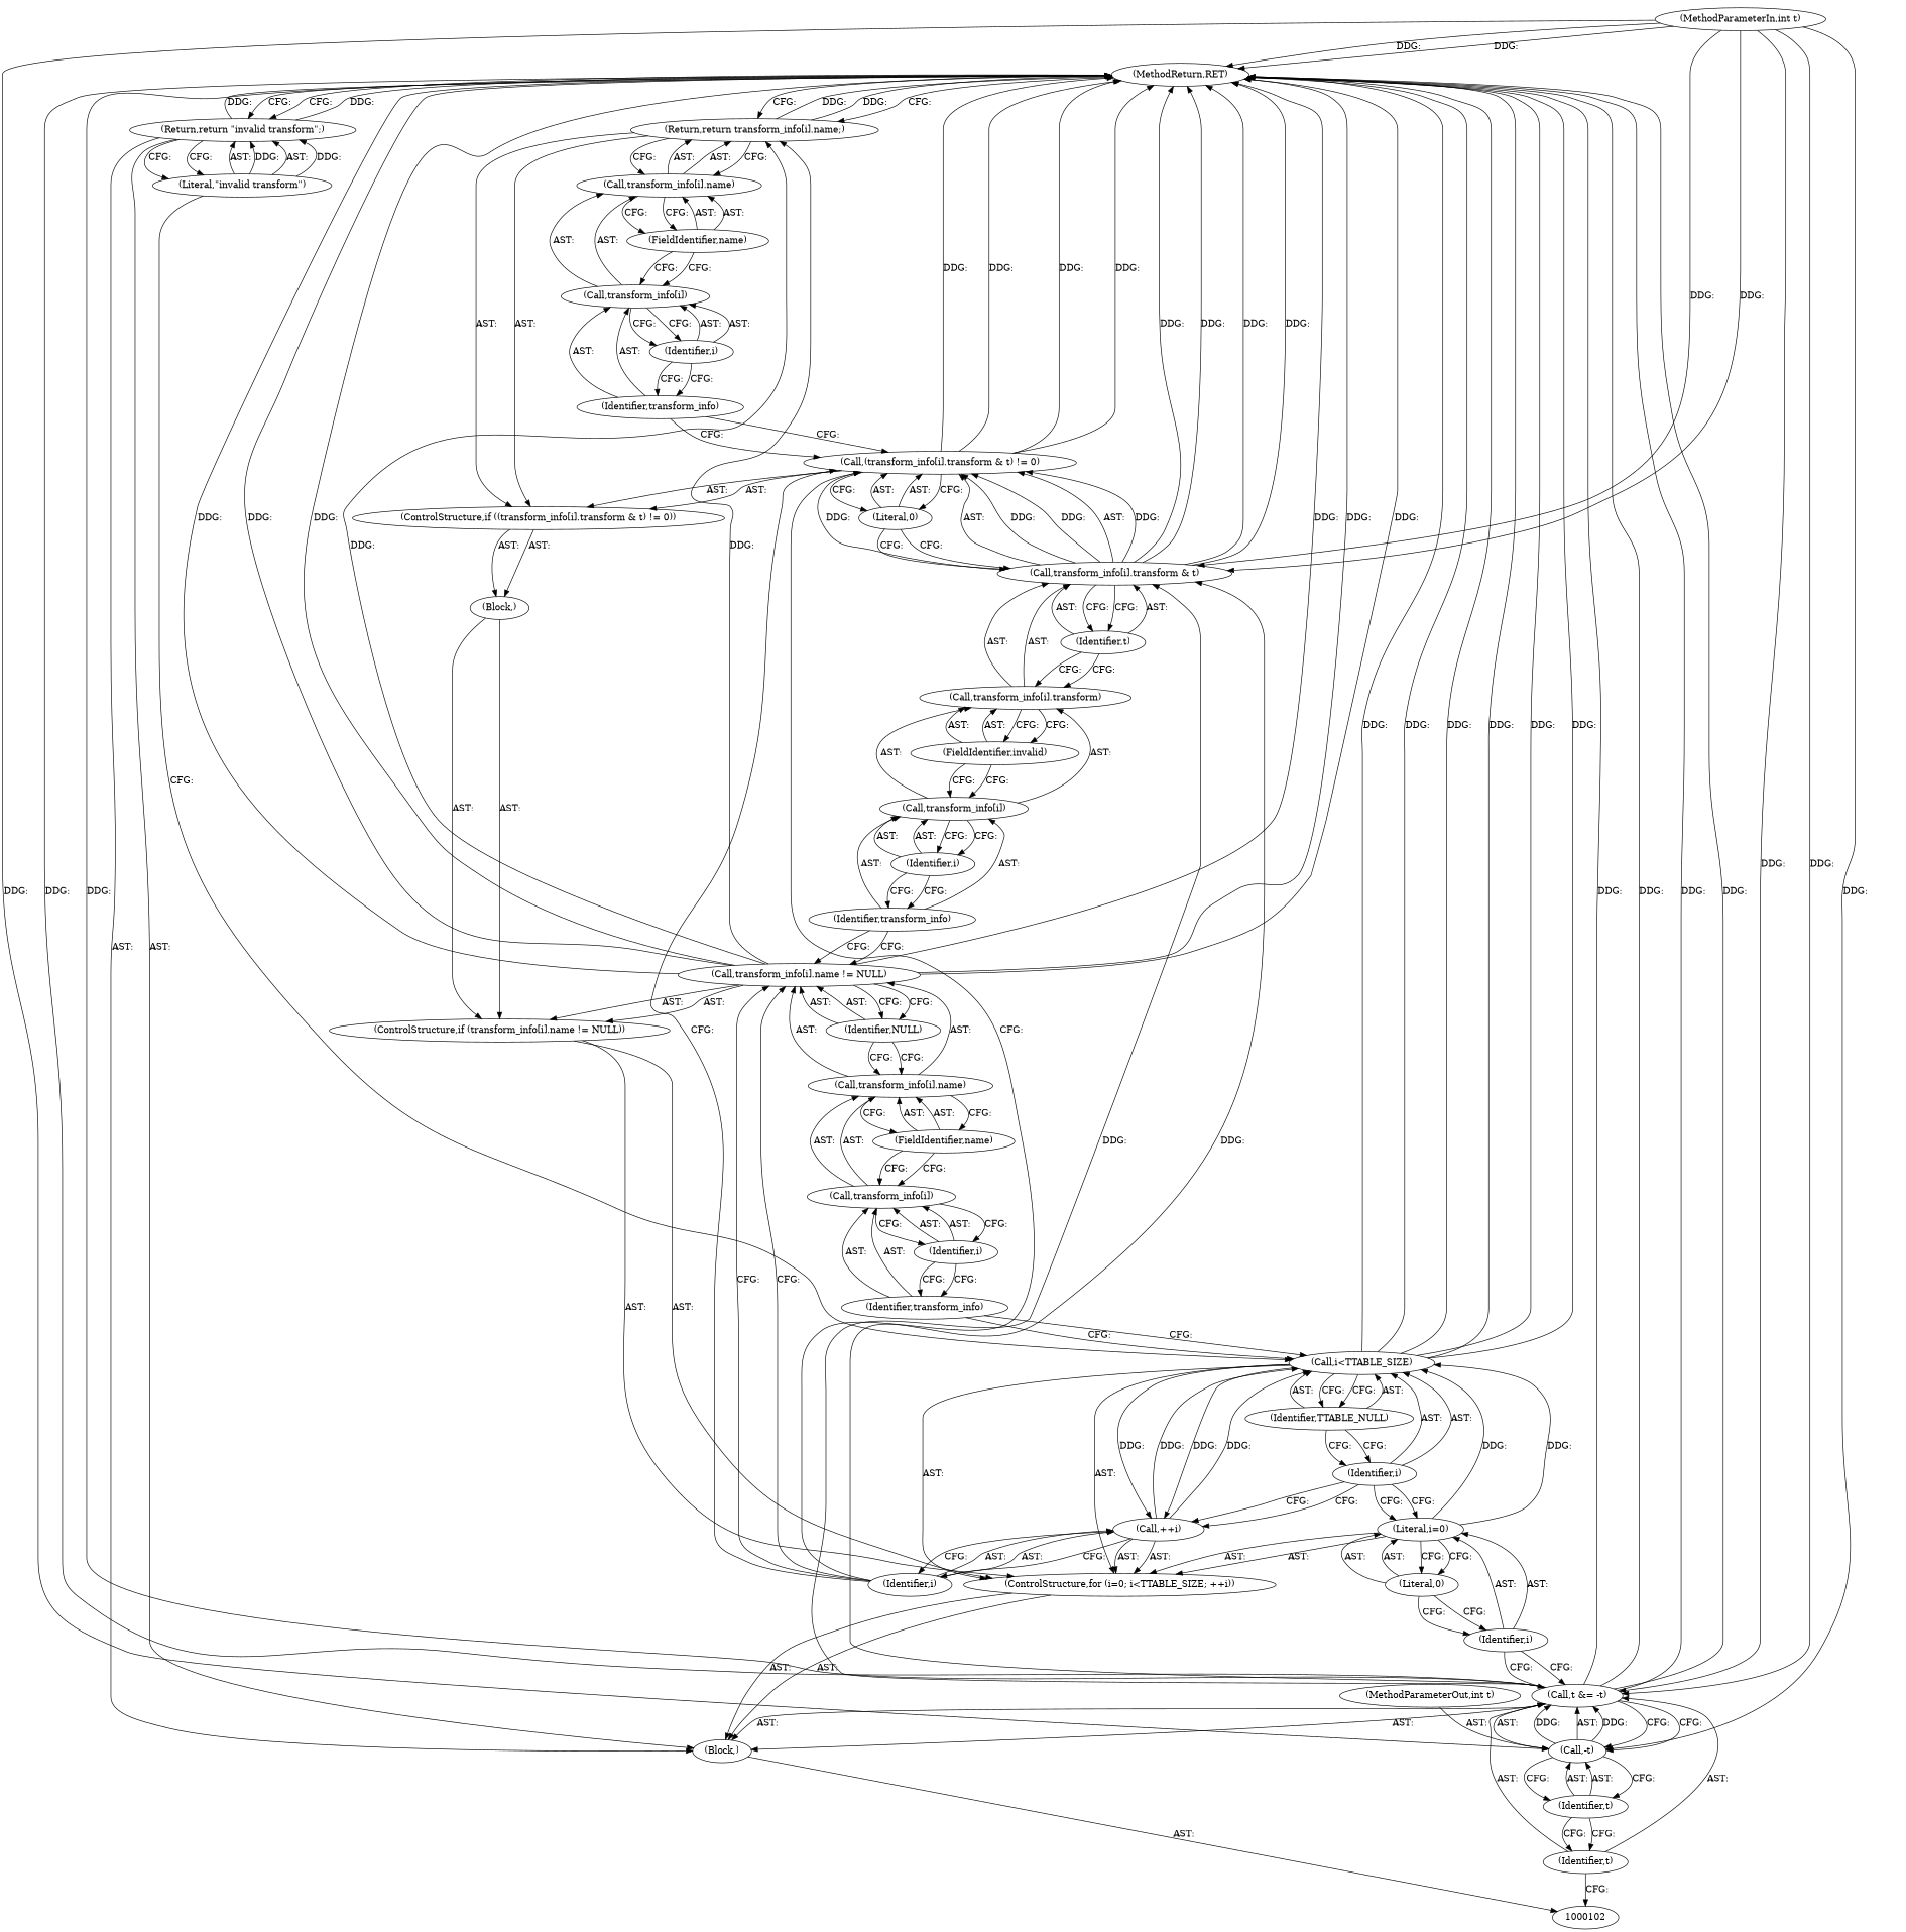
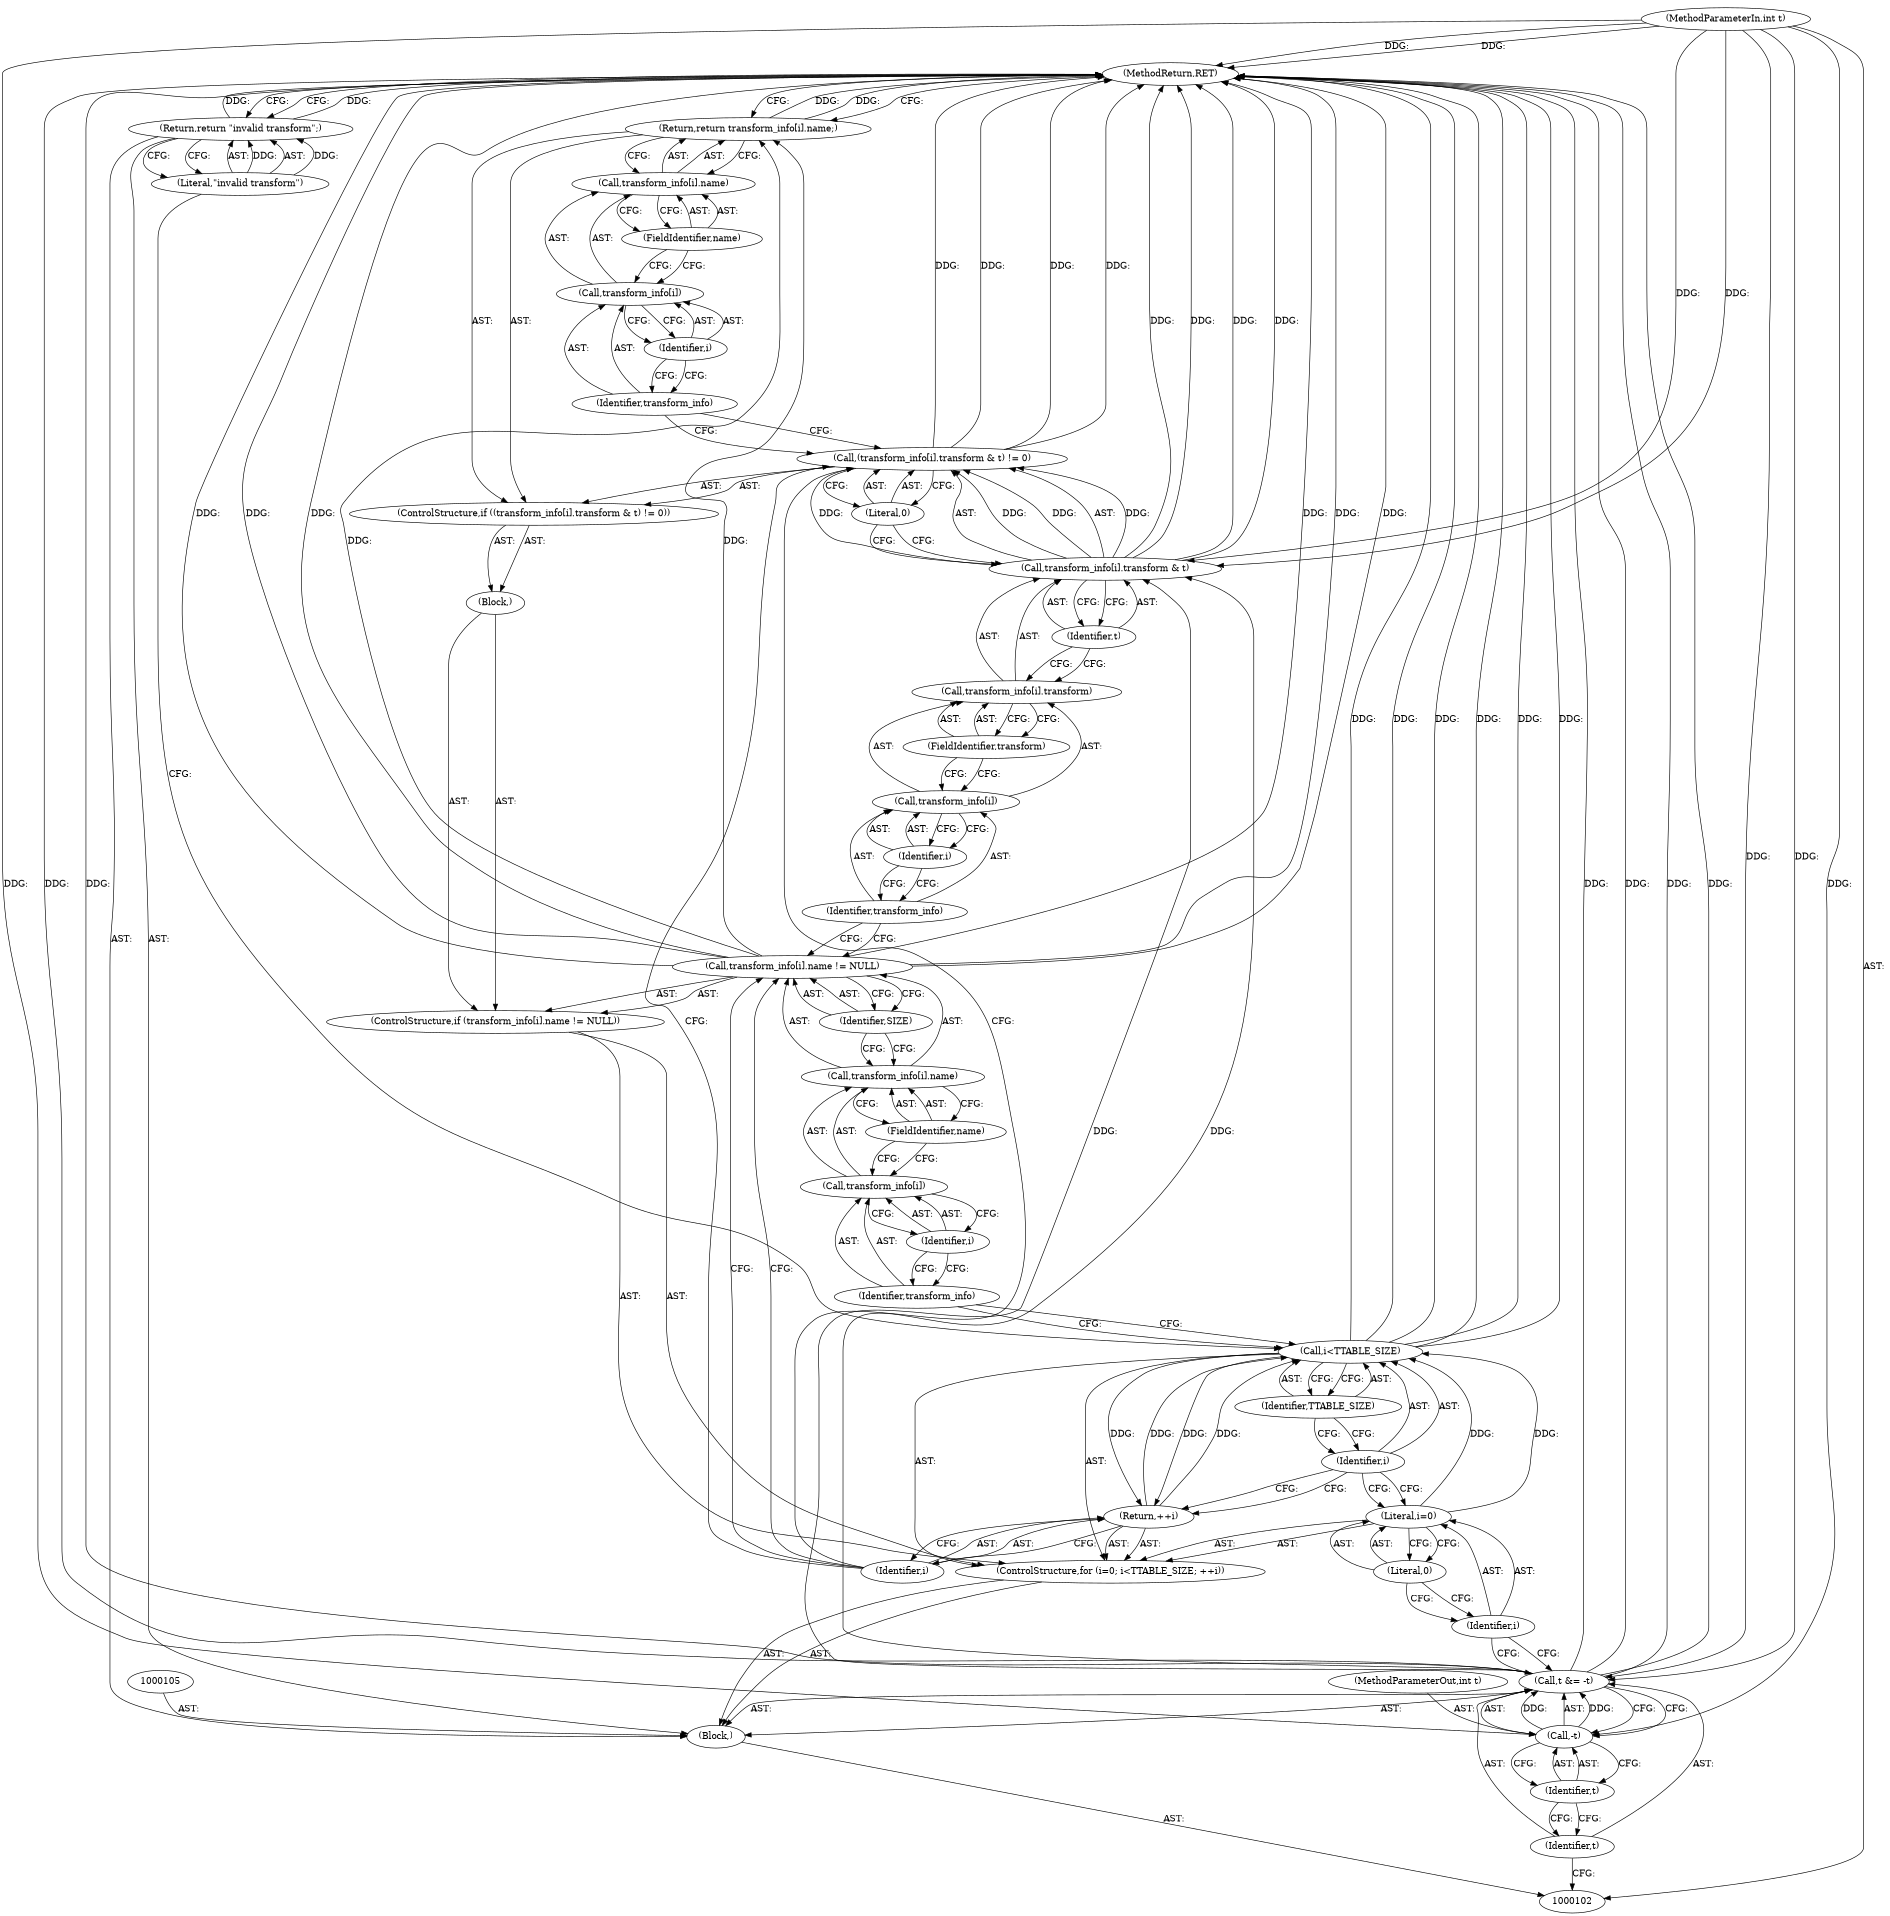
  digraph {
    n1 [label="(MethodReturn,RET)"]
    n2 [label="(Return,return transform_info[i].name;)"]
    n3 [label="(Return,return \"invalid transform\";)"]
    n4 [label="(ControlStructure,if ((transform_info[i].transform & t) != 0))"]
    n5 [label="(Call,transform_info[i].name)"]
    n6 [label="(Block,)"]
    n7 [label="(Literal,\"invalid transform\")"]
    n8 [label="(MethodParameterIn,int t)"]
    1000102
    n10 [label="(Call,transform_info[i].transform & t)"]
    n11 [label="(Call,t &= -t)"]
    n12 [label="(Call,-t)"]
    n13 [label="(Call,(transform_info[i].transform & t) != 0)"]
    n14 [label="(Identifier,t)"]
    n15 [label="(Identifier,t)"]
    n16 [label="(MethodParameterOut,int t)"]
    n17 [label="(Literal,0)"]
    n18 [label="(Literal,i=0)"]
    n19 [label="(Identifier,i)"]
    n20 [label="(Call,i<TTABLE_SIZE)"]
    n21 [label="(ControlStructure,for (i=0; i<TTABLE_SIZE; ++i))"]
-   n22 [label="(Identifier,TTABLE_NULL)"]
-   n23 [label="(Call,++i)"]
+   n22 [label="(Identifier,TTABLE_SIZE)"]
+   n23 [label="(Return,++i)"]
    n24 [label="(Identifier,i)"]
    n25 [label="(Identifier,i)"]
    n26 [label="(Call,transform_info[i].name != NULL)"]
    n27 [label="(ControlStructure,if (transform_info[i].name != NULL))"]
-   n28 [label="(Identifier,NULL)"]
+   n28 [label="(Identifier,SIZE)"]
    n29 [label="(Literal,0)"]
    n30 [label="(Call,transform_info[i].name)"]
    n31 [label="(FieldIdentifier,name)"]
    n32 [label="(Call,transform_info[i])"]
    n33 [label="(Identifier,i)"]
    n34 [label="(Identifier,transform_info)"]
    n35 [label="(Block,)"]
    n36 [label="(Call,transform_info[i].transform)"]
-   n37 [label="(FieldIdentifier,invalid)"]
+   n37 [label="(FieldIdentifier,transform)"]
    n38 [label="(Call,transform_info[i])"]
    n39 [label="(Identifier,i)"]
    n40 [label="(Identifier,transform_info)"]
    n41 [label="(FieldIdentifier,name)"]
    n42 [label="(Call,transform_info[i])"]
    n43 [label="(Identifier,i)"]
    n44 [label="(Identifier,transform_info)"]
    n45 [label="(Identifier,t)"]
+   1000105
    n1 -> n2 [label="CFG: "]
    n1 -> n2 [label="CFG: "]
    n1 -> n3 [label="CFG: "]
    n1 -> n3 [label="CFG: "]
    n2 -> n1 [label="DDG: "]
    n2 -> n1 [label="DDG: "]
    n2 -> n4 [label="AST: "]
    n2 -> n4 [label="AST: "]
    n2 -> n5 [label="CFG: "]
    n2 -> n5 [label="CFG: "]
    n3 -> n1 [label="DDG: "]
    n3 -> n1 [label="DDG: "]
    n3 -> n6 [label="AST: "]
    n3 -> n6 [label="AST: "]
    n3 -> n7 [label="CFG: "]
    n3 -> n7 [label="CFG: "]
    n4 -> n35 [label="AST: "]
    n4 -> n35 [label="AST: "]
    n5 -> n2 [label="AST: "]
    n5 -> n2 [label="AST: "]
    n5 -> n41 [label="CFG: "]
    n5 -> n41 [label="CFG: "]
    n6 -> 1000102 [label="AST: "]
    n7 -> n3 [label="AST: "]
    n7 -> n3 [label="DDG: "]
    n7 -> n3 [label="AST: "]
    n7 -> n3 [label="DDG: "]
    n7 -> n20 [label="CFG: "]
    n8 -> n1 [label="DDG: "]
    n8 -> n1 [label="DDG: "]
+   n8 -> 1000102 [label="AST: "]
    n8 -> n10 [label="DDG: "]
    n8 -> n10 [label="DDG: "]
    n8 -> n11 [label="DDG: "]
    n8 -> n11 [label="DDG: "]
    n8 -> n12 [label="DDG: "]
    n8 -> n12 [label="DDG: "]
    n10 -> n1 [label="DDG: "]
    n10 -> n1 [label="DDG: "]
    n10 -> n1 [label="DDG: "]
    n10 -> n1 [label="DDG: "]
    n10 -> n13 [label="AST: "]
    n10 -> n13 [label="DDG: "]
    n10 -> n13 [label="DDG: "]
    n10 -> n13 [label="AST: "]
    n10 -> n13 [label="DDG: "]
    n10 -> n13 [label="DDG: "]
    n10 -> n14 [label="CFG: "]
    n10 -> n14 [label="CFG: "]
    n11 -> n1 [label="DDG: "]
    n11 -> n1 [label="DDG: "]
    n11 -> n1 [label="DDG: "]
    n11 -> n1 [label="DDG: "]
    n11 -> n1 [label="DDG: "]
    n11 -> n1 [label="DDG: "]
    n11 -> n6 [label="AST: "]
    n11 -> n6 [label="AST: "]
    n11 -> n10 [label="DDG: "]
    n11 -> n10 [label="DDG: "]
    n11 -> n12 [label="CFG: "]
    n11 -> n12 [label="CFG: "]
    n12 -> n11 [label="AST: "]
    n12 -> n11 [label="DDG: "]
    n12 -> n11 [label="AST: "]
    n12 -> n11 [label="DDG: "]
    n12 -> n15 [label="CFG: "]
    n12 -> n15 [label="CFG: "]
    n13 -> n1 [label="DDG: "]
    n13 -> n1 [label="DDG: "]
    n13 -> n1 [label="DDG: "]
    n13 -> n1 [label="DDG: "]
    n13 -> n4 [label="AST: "]
    n13 -> n4 [label="AST: "]
    n13 -> n29 [label="CFG: "]
    n13 -> n29 [label="CFG: "]
    n14 -> n10 [label="AST: "]
    n14 -> n10 [label="AST: "]
    n14 -> n36 [label="CFG: "]
    n14 -> n36 [label="CFG: "]
    n15 -> n12 [label="AST: "]
    n15 -> n12 [label="AST: "]
    n15 -> n45 [label="CFG: "]
    n15 -> n45 [label="CFG: "]
    n16 -> n12 [label="AST: "]
    n17 -> n18 [label="AST: "]
    n17 -> n18 [label="AST: "]
    n17 -> n19 [label="CFG: "]
    n17 -> n19 [label="CFG: "]
    n18 -> n17 [label="CFG: "]
    n18 -> n17 [label="CFG: "]
    n18 -> n20 [label="DDG: "]
    n18 -> n20 [label="DDG: "]
    n18 -> n21 [label="AST: "]
    n18 -> n21 [label="AST: "]
    n19 -> n11 [label="CFG: "]
    n19 -> n11 [label="CFG: "]
    n19 -> n18 [label="AST: "]
    n19 -> n18 [label="AST: "]
    n20 -> n1 [label="DDG: "]
    n20 -> n1 [label="DDG: "]
    n20 -> n1 [label="DDG: "]
    n20 -> n1 [label="DDG: "]
    n20 -> n1 [label="DDG: "]
    n20 -> n1 [label="DDG: "]
    n20 -> n21 [label="AST: "]
    n20 -> n21 [label="AST: "]
    n20 -> n22 [label="CFG: "]
    n20 -> n22 [label="CFG: "]
    n20 -> n23 [label="DDG: "]
    n20 -> n23 [label="DDG: "]
    n21 -> n6 [label="AST: "]
    n21 -> n6 [label="AST: "]
    n22 -> n20 [label="AST: "]
    n22 -> n20 [label="AST: "]
    n22 -> n24 [label="CFG: "]
    n22 -> n24 [label="CFG: "]
    n23 -> n20 [label="DDG: "]
    n23 -> n20 [label="DDG: "]
    n23 -> n21 [label="AST: "]
    n23 -> n21 [label="AST: "]
    n23 -> n25 [label="CFG: "]
    n23 -> n25 [label="CFG: "]
    n24 -> n18 [label="CFG: "]
    n24 -> n18 [label="CFG: "]
    n24 -> n20 [label="AST: "]
    n24 -> n20 [label="AST: "]
    n24 -> n23 [label="CFG: "]
    n24 -> n23 [label="CFG: "]
    n25 -> n13 [label="CFG: "]
    n25 -> n13 [label="CFG: "]
    n25 -> n23 [label="AST: "]
    n25 -> n23 [label="AST: "]
    n25 -> n26 [label="CFG: "]
    n25 -> n26 [label="CFG: "]
    n26 -> n1 [label="DDG: "]
    n26 -> n1 [label="DDG: "]
    n26 -> n1 [label="DDG: "]
    n26 -> n1 [label="DDG: "]
    n26 -> n1 [label="DDG: "]
    n26 -> n1 [label="DDG: "]
    n26 -> n2 [label="DDG: "]
    n26 -> n2 [label="DDG: "]
    n26 -> n27 [label="AST: "]
    n26 -> n27 [label="AST: "]
    n26 -> n28 [label="CFG: "]
    n26 -> n28 [label="CFG: "]
    n27 -> n21 [label="AST: "]
    n27 -> n21 [label="AST: "]
    n28 -> n26 [label="AST: "]
    n28 -> n26 [label="AST: "]
    n28 -> n30 [label="CFG: "]
    n28 -> n30 [label="CFG: "]
    n29 -> n10 [label="CFG: "]
    n29 -> n10 [label="CFG: "]
    n29 -> n13 [label="AST: "]
    n29 -> n13 [label="AST: "]
    n30 -> n26 [label="AST: "]
    n30 -> n26 [label="AST: "]
    n30 -> n31 [label="CFG: "]
    n30 -> n31 [label="CFG: "]
    n31 -> n30 [label="AST: "]
    n31 -> n30 [label="AST: "]
    n31 -> n32 [label="CFG: "]
    n31 -> n32 [label="CFG: "]
    n32 -> n30 [label="AST: "]
    n32 -> n30 [label="AST: "]
    n32 -> n33 [label="CFG: "]
    n32 -> n33 [label="CFG: "]
    n33 -> n32 [label="AST: "]
    n33 -> n32 [label="AST: "]
    n33 -> n34 [label="CFG: "]
    n33 -> n34 [label="CFG: "]
    n34 -> n20 [label="CFG: "]
    n34 -> n20 [label="CFG: "]
    n34 -> n32 [label="AST: "]
    n34 -> n32 [label="AST: "]
    n35 -> n27 [label="AST: "]
    n35 -> n27 [label="AST: "]
    n36 -> n10 [label="AST: "]
    n36 -> n10 [label="AST: "]
    n36 -> n37 [label="CFG: "]
    n36 -> n37 [label="CFG: "]
    n37 -> n36 [label="AST: "]
    n37 -> n36 [label="AST: "]
    n37 -> n38 [label="CFG: "]
    n37 -> n38 [label="CFG: "]
    n38 -> n36 [label="AST: "]
    n38 -> n36 [label="AST: "]
    n38 -> n39 [label="CFG: "]
    n38 -> n39 [label="CFG: "]
    n39 -> n38 [label="AST: "]
    n39 -> n38 [label="AST: "]
    n39 -> n40 [label="CFG: "]
    n39 -> n40 [label="CFG: "]
    n40 -> n26 [label="CFG: "]
    n40 -> n26 [label="CFG: "]
    n40 -> n38 [label="AST: "]
    n40 -> n38 [label="AST: "]
    n41 -> n5 [label="AST: "]
    n41 -> n5 [label="AST: "]
    n41 -> n42 [label="CFG: "]
    n41 -> n42 [label="CFG: "]
    n42 -> n5 [label="AST: "]
    n42 -> n5 [label="AST: "]
    n42 -> n43 [label="CFG: "]
    n42 -> n43 [label="CFG: "]
    n43 -> n42 [label="AST: "]
    n43 -> n42 [label="AST: "]
    n43 -> n44 [label="CFG: "]
    n43 -> n44 [label="CFG: "]
    n44 -> n13 [label="CFG: "]
    n44 -> n13 [label="CFG: "]
    n44 -> n42 [label="AST: "]
    n44 -> n42 [label="AST: "]
    n45 -> 1000102 [label="CFG: "]
    n45 -> n11 [label="AST: "]
    n45 -> n11 [label="AST: "]
+   1000105 -> n6 [label="AST: "]
  }
